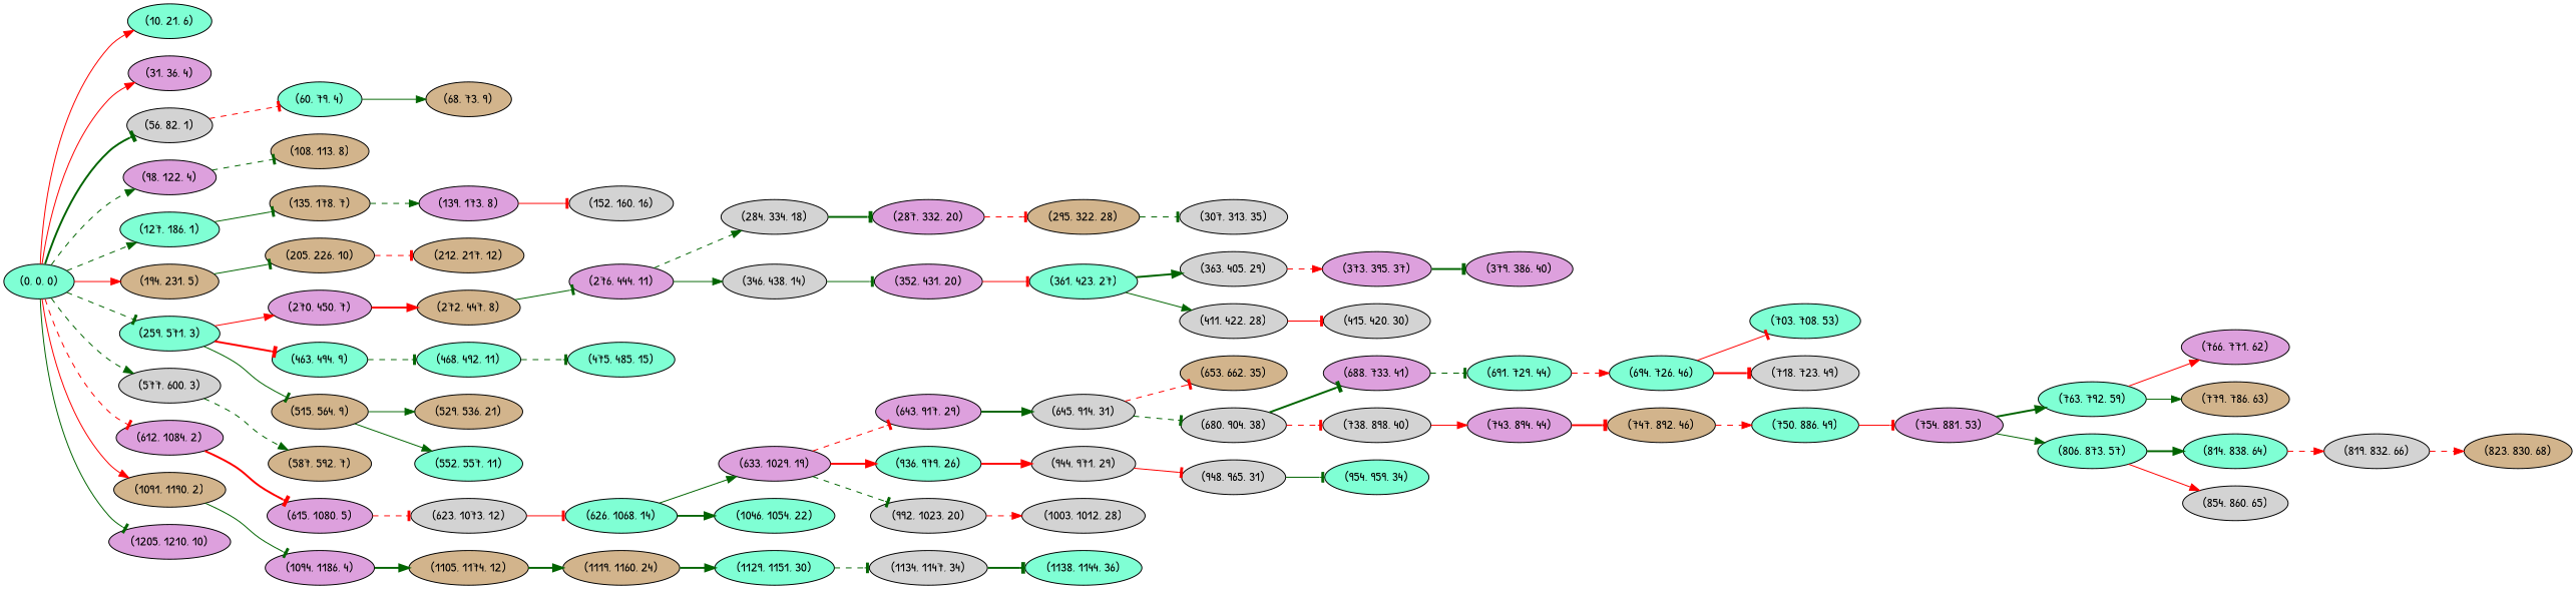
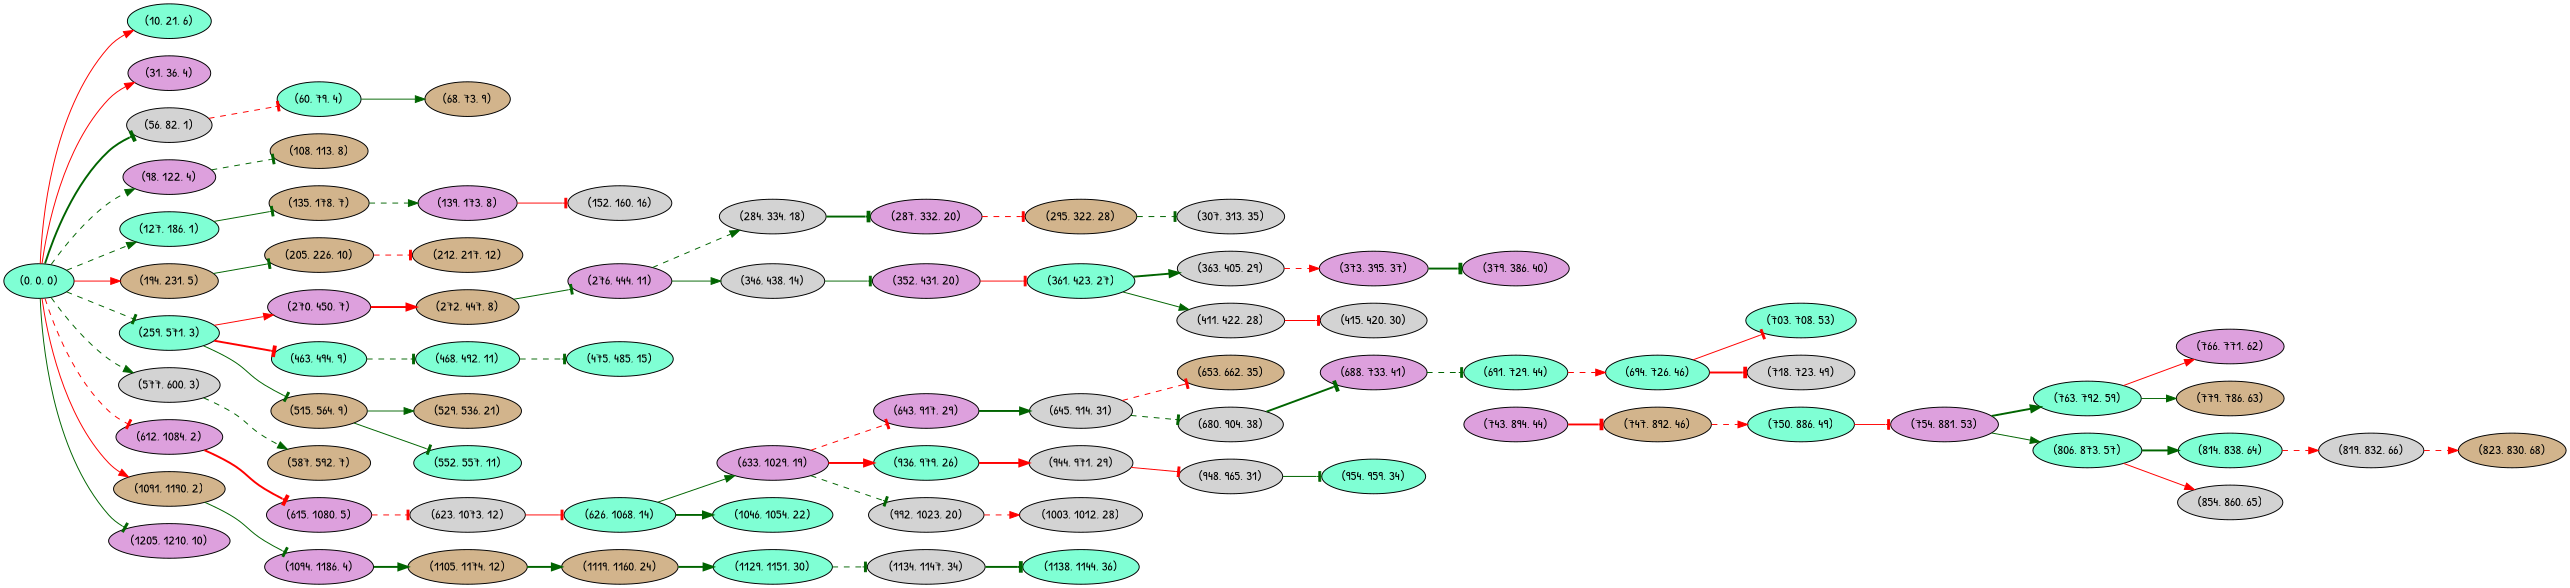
  digraph {
    fontname="Patrick Hand"
    rankdir=LR
    node [fillcolor=aquamarine fontname="Patrick Hand" style=filled]
    edge [arrowhead=tee color=darkgreen fontname="Patrick Hand" style=solid]
    "(0, 0, 0)"
    "(10, 21, 6)"
    "(31, 36, 4)" [fillcolor=plum]
    "(56, 82, 1)" [fillcolor=lightgrey]
    "(98, 122, 4)" [fillcolor=plum]
    "(127, 186, 1)"
    "(194, 231, 5)" [fillcolor=tan]
    "(259, 571, 3)"
    "(577, 600, 3)" [fillcolor=lightgrey]
    "(612, 1084, 2)" [fillcolor=plum]
    "(1091, 1190, 2)" [fillcolor=tan]
    "(1205, 1210, 10)" [fillcolor=plum]
    "(60, 79, 4)"
    "(108, 113, 8)" [fillcolor=tan]
    "(135, 178, 7)" [fillcolor=tan]
    "(205, 226, 10)" [fillcolor=tan]
    "(270, 450, 7)" [fillcolor=plum]
    "(463, 494, 9)"
    "(515, 564, 9)" [fillcolor=tan]
    "(587, 592, 7)" [fillcolor=tan]
    "(615, 1080, 5)" [fillcolor=plum]
    "(1094, 1186, 4)" [fillcolor=plum]
    "(68, 73, 9)" [fillcolor=tan]
    "(139, 173, 8)" [fillcolor=plum]
    "(152, 160, 16)" [fillcolor=lightgrey]
    "(212, 217, 12)" [fillcolor=tan]
    "(272, 447, 8)" [fillcolor=tan]
    "(468, 492, 11)"
    "(529, 536, 21)" [fillcolor=tan]
    "(552, 557, 11)"
    "(276, 444, 11)" [fillcolor=plum]
    "(284, 334, 18)" [fillcolor=lightgrey]
    "(346, 438, 14)" [fillcolor=lightgrey]
    "(287, 332, 20)" [fillcolor=plum]
    "(352, 431, 20)" [fillcolor=plum]
    "(295, 322, 28)" [fillcolor=tan]
    "(307, 313, 35)" [fillcolor=lightgrey]
    "(361, 423, 27)"
    "(363, 405, 29)" [fillcolor=lightgrey]
    "(411, 422, 28)" [fillcolor=lightgrey]
    "(373, 395, 37)" [fillcolor=plum]
    "(415, 420, 30)" [fillcolor=lightgrey]
    "(379, 386, 40)" [fillcolor=plum]
    "(475, 485, 15)"
    "(623, 1073, 12)" [fillcolor=lightgrey]
    "(626, 1068, 14)"
    "(633, 1029, 19)" [fillcolor=plum]
    "(1046, 1054, 22)"
    "(643, 917, 29)" [fillcolor=plum]
    "(936, 979, 26)"
    "(992, 1023, 20)" [fillcolor=lightgrey]
    "(645, 914, 31)" [fillcolor=lightgrey]
    "(944, 971, 29)" [fillcolor=lightgrey]
    "(1003, 1012, 28)" [fillcolor=lightgrey]
    "(653, 662, 35)" [fillcolor=tan]
    "(680, 904, 38)" [fillcolor=lightgrey]
    "(688, 733, 41)" [fillcolor=plum]
-   "(738, 898, 40)" [fillcolor=lightgrey]
    "(691, 729, 44)"
    "(743, 894, 44)" [fillcolor=plum]
    "(694, 726, 46)"
    "(703, 708, 53)"
    "(718, 723, 49)" [fillcolor=lightgrey]
    "(747, 892, 46)" [fillcolor=tan]
    "(750, 886, 49)"
    "(754, 881, 53)" [fillcolor=plum]
    "(763, 792, 59)"
    "(806, 873, 57)"
    "(766, 771, 62)" [fillcolor=plum]
    "(779, 786, 63)" [fillcolor=tan]
    "(814, 838, 64)"
    "(854, 860, 65)" [fillcolor=lightgrey]
    "(819, 832, 66)" [fillcolor=lightgrey]
    "(823, 830, 68)" [fillcolor=tan]
    "(948, 965, 31)" [fillcolor=lightgrey]
    "(954, 959, 34)"
    "(1105, 1174, 12)" [fillcolor=tan]
    "(1119, 1160, 24)" [fillcolor=tan]
    "(1129, 1151, 30)"
    "(1134, 1147, 34)" [fillcolor=lightgrey]
    "(1138, 1144, 36)"
    "(0, 0, 0)" -> "(10, 21, 6)" [arrowhead=normal color=red]
    "(0, 0, 0)" -> "(31, 36, 4)" [arrowhead=normal color=red]
    "(0, 0, 0)" -> "(56, 82, 1)" [style=bold]
    "(0, 0, 0)" -> "(98, 122, 4)" [arrowhead=normal style=dashed]
    "(0, 0, 0)" -> "(127, 186, 1)" [arrowhead=normal style=dashed]
    "(0, 0, 0)" -> "(194, 231, 5)" [arrowhead=normal color=red]
    "(0, 0, 0)" -> "(259, 571, 3)" [style=dashed]
    "(0, 0, 0)" -> "(577, 600, 3)" [arrowhead=normal style=dashed]
    "(0, 0, 0)" -> "(612, 1084, 2)" [color=red style=dashed]
    "(0, 0, 0)" -> "(1091, 1190, 2)" [arrowhead=normal color=red]
    "(0, 0, 0)" -> "(1205, 1210, 10)"
    "(56, 82, 1)" -> "(60, 79, 4)" [color=red style=dashed]
    "(98, 122, 4)" -> "(108, 113, 8)" [style=dashed]
    "(127, 186, 1)" -> "(135, 178, 7)"
    "(194, 231, 5)" -> "(205, 226, 10)"
    "(259, 571, 3)" -> "(270, 450, 7)" [arrowhead=normal color=red]
    "(259, 571, 3)" -> "(463, 494, 9)" [color=red style=bold]
    "(259, 571, 3)" -> "(515, 564, 9)"
    "(577, 600, 3)" -> "(587, 592, 7)" [arrowhead=normal style=dashed]
    "(612, 1084, 2)" -> "(615, 1080, 5)" [color=red style=bold]
    "(1091, 1190, 2)" -> "(1094, 1186, 4)"
    "(60, 79, 4)" -> "(68, 73, 9)" [arrowhead=normal]
    "(135, 178, 7)" -> "(139, 173, 8)" [arrowhead=normal style=dashed]
    "(205, 226, 10)" -> "(212, 217, 12)" [color=red style=dashed]
    "(270, 450, 7)" -> "(272, 447, 8)" [arrowhead=normal color=red style=bold]
    "(463, 494, 9)" -> "(468, 492, 11)" [style=dashed]
    "(515, 564, 9)" -> "(529, 536, 21)" [arrowhead=normal]
-   "(515, 564, 9)" -> "(552, 557, 11)" [arrowhead=normal]
+   "(515, 564, 9)" -> "(552, 557, 11)"
    "(615, 1080, 5)" -> "(623, 1073, 12)" [color=red style=dashed]
    "(1094, 1186, 4)" -> "(1105, 1174, 12)" [arrowhead=normal style=bold]
    "(139, 173, 8)" -> "(152, 160, 16)" [color=red]
    "(272, 447, 8)" -> "(276, 444, 11)"
    "(468, 492, 11)" -> "(475, 485, 15)" [style=dashed]
    "(276, 444, 11)" -> "(284, 334, 18)" [arrowhead=normal style=dashed]
    "(276, 444, 11)" -> "(346, 438, 14)" [arrowhead=normal]
    "(284, 334, 18)" -> "(287, 332, 20)" [style=bold]
    "(346, 438, 14)" -> "(352, 431, 20)"
    "(287, 332, 20)" -> "(295, 322, 28)" [color=red style=dashed]
    "(352, 431, 20)" -> "(361, 423, 27)" [color=red]
    "(295, 322, 28)" -> "(307, 313, 35)" [style=dashed]
    "(361, 423, 27)" -> "(363, 405, 29)" [arrowhead=normal style=bold]
    "(361, 423, 27)" -> "(411, 422, 28)" [arrowhead=normal]
    "(363, 405, 29)" -> "(373, 395, 37)" [arrowhead=normal color=red style=dashed]
    "(411, 422, 28)" -> "(415, 420, 30)" [color=red]
    "(373, 395, 37)" -> "(379, 386, 40)" [style=bold]
    "(623, 1073, 12)" -> "(626, 1068, 14)" [color=red]
    "(626, 1068, 14)" -> "(633, 1029, 19)" [arrowhead=normal]
    "(626, 1068, 14)" -> "(1046, 1054, 22)" [arrowhead=normal style=bold]
    "(633, 1029, 19)" -> "(643, 917, 29)" [color=red style=dashed]
    "(633, 1029, 19)" -> "(936, 979, 26)" [arrowhead=normal color=red style=bold]
    "(633, 1029, 19)" -> "(992, 1023, 20)" [style=dashed]
    "(643, 917, 29)" -> "(645, 914, 31)" [arrowhead=normal style=bold]
    "(936, 979, 26)" -> "(944, 971, 29)" [arrowhead=normal color=red style=bold]
    "(992, 1023, 20)" -> "(1003, 1012, 28)" [arrowhead=normal color=red style=dashed]
    "(645, 914, 31)" -> "(653, 662, 35)" [color=red style=dashed]
    "(645, 914, 31)" -> "(680, 904, 38)" [style=dashed]
    "(944, 971, 29)" -> "(948, 965, 31)" [color=red]
    "(680, 904, 38)" -> "(688, 733, 41)" [style=bold]
-   "(680, 904, 38)" -> "(738, 898, 40)" [color=red style=dashed]
    "(688, 733, 41)" -> "(691, 729, 44)" [style=dashed]
-   "(738, 898, 40)" -> "(743, 894, 44)" [arrowhead=normal color=red]
    "(691, 729, 44)" -> "(694, 726, 46)" [arrowhead=normal color=red style=dashed]
    "(743, 894, 44)" -> "(747, 892, 46)" [color=red style=bold]
    "(694, 726, 46)" -> "(703, 708, 53)" [color=red]
    "(694, 726, 46)" -> "(718, 723, 49)" [color=red style=bold]
    "(747, 892, 46)" -> "(750, 886, 49)" [arrowhead=normal color=red style=dashed]
    "(750, 886, 49)" -> "(754, 881, 53)" [color=red]
    "(754, 881, 53)" -> "(763, 792, 59)" [arrowhead=normal style=bold]
    "(754, 881, 53)" -> "(806, 873, 57)" [arrowhead=normal]
    "(763, 792, 59)" -> "(766, 771, 62)" [arrowhead=normal color=red]
    "(763, 792, 59)" -> "(779, 786, 63)" [arrowhead=normal]
    "(806, 873, 57)" -> "(814, 838, 64)" [arrowhead=normal style=bold]
    "(806, 873, 57)" -> "(854, 860, 65)" [arrowhead=normal color=red]
    "(814, 838, 64)" -> "(819, 832, 66)" [arrowhead=normal color=red style=dashed]
    "(819, 832, 66)" -> "(823, 830, 68)" [arrowhead=normal color=red style=dashed]
    "(948, 965, 31)" -> "(954, 959, 34)"
    "(1105, 1174, 12)" -> "(1119, 1160, 24)" [arrowhead=normal style=bold]
    "(1119, 1160, 24)" -> "(1129, 1151, 30)" [arrowhead=normal style=bold]
    "(1129, 1151, 30)" -> "(1134, 1147, 34)" [style=dashed]
    "(1134, 1147, 34)" -> "(1138, 1144, 36)" [style=bold]
  }
